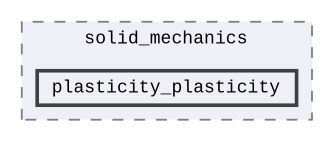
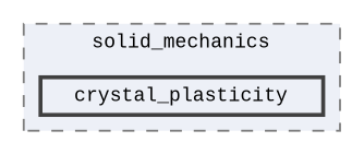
  digraph {
    compound=true
    fontname="Liberation Mono"
-   n1 [color=grey25 fillcolor="#edf0f7" fontname="Liberation Mono" fontsize=10 height=0.2 label=plasticity_plasticity shape=box style="filled,bold" width=0.4]
+   n1 [color=grey25 fillcolor="#edf0f7" fontname="Liberation Mono" fontsize=10 height=0.2 label=crystal_plasticity shape=box style="filled,bold" width=0.4]
    subgraph cluster_1 {
      bgcolor="#edf0f7"
      fontsize=10
      label=solid_mechanics
      pencolor=grey50
      style="filled,dashed"
      n1
    }
  }
